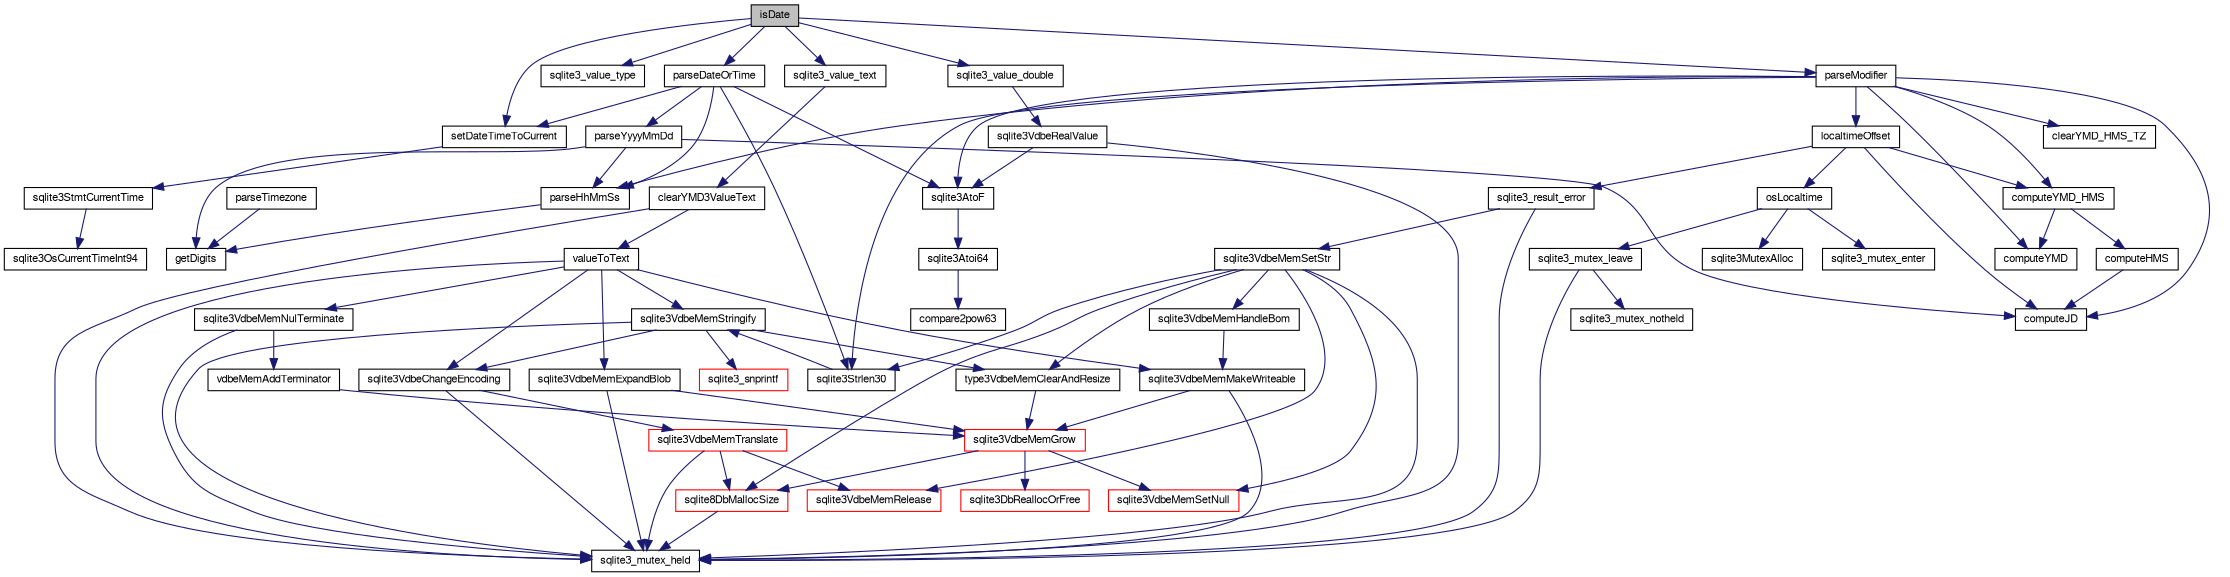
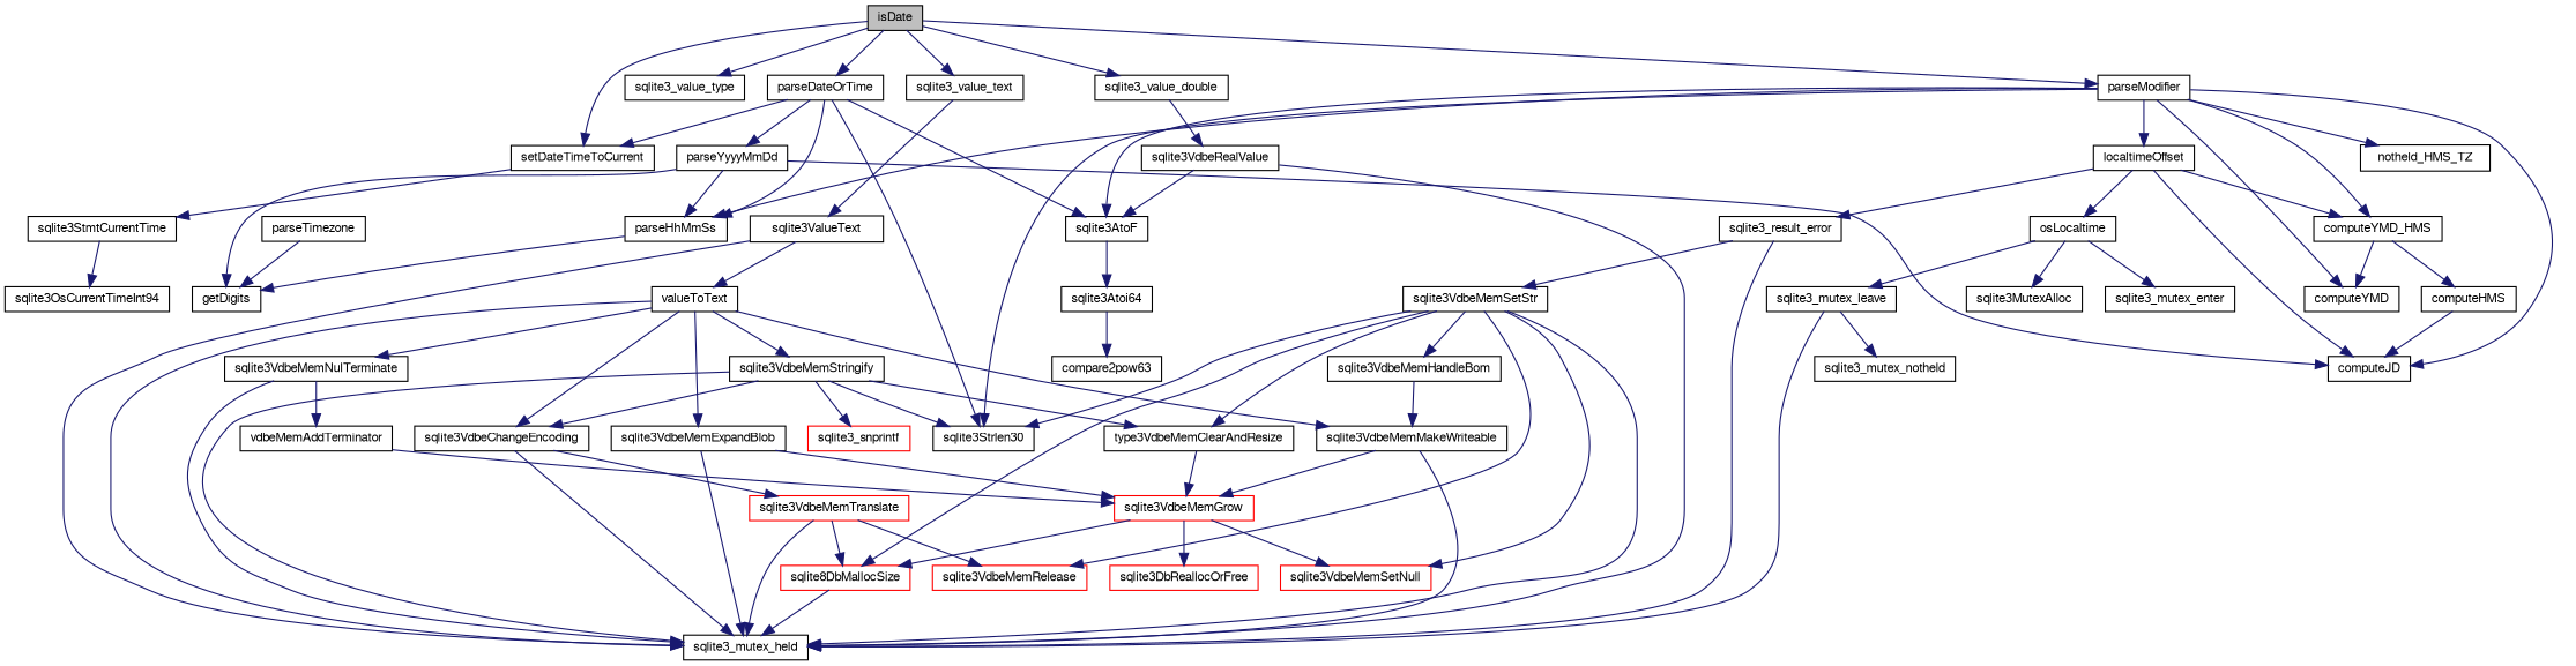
  digraph {
    rankdir=TB
    node [color=black fillcolor=white fontname=FreeSans fontsize=10 shape=record style=filled]
    edge [color=midnightblue fontname=FreeSans fontsize=10 labelfontname=FreeSans labelfontsize=10 style=solid]
    n1 [fillcolor=grey75 fontcolor=black height=0.2 label=isDate width=0.4]
    n2 [height=0.2 label=setDateTimeToCurrent width=0.4]
    n3 [height=0.2 label=sqlite3_value_type width=0.4]
    n4 [height=0.2 label=sqlite3_value_double width=0.4]
    n5 [height=0.2 label=sqlite3_value_text width=0.4]
    n6 [height=0.2 label=parseDateOrTime width=0.4]
    n7 [height=0.2 label=parseModifier width=0.4]
    n8 [height=0.2 label=sqlite3StmtCurrentTime width=0.4]
    n9 [height=0.2 label=sqlite3VdbeRealValue width=0.4]
-   n10 [height=0.2 label=clearYMD3ValueText width=0.4]
+   n10 [height=0.2 label=sqlite3ValueText width=0.4]
    n11 [height=0.2 label=sqlite3AtoF width=0.4]
    n12 [height=0.2 label=sqlite3Strlen30 width=0.4]
    n13 [height=0.2 label=parseYyyyMmDd width=0.4]
    n14 [height=0.2 label=parseHhMmSs width=0.4]
    n15 [height=0.2 label=computeJD width=0.4]
    n16 [height=0.2 label=localtimeOffset width=0.4]
    n17 [height=0.2 label=computeYMD_HMS width=0.4]
    n18 [height=0.2 label=computeYMD width=0.4]
-   n19 [height=0.2 label=clearYMD_HMS_TZ width=0.4]
+   n19 [height=0.2 label=notheld_HMS_TZ width=0.4]
    n20 [height=0.2 label=sqlite3OsCurrentTimeInt94 width=0.4]
    n21 [height=0.2 label=sqlite3_mutex_held width=0.4]
    n22 [height=0.2 label=sqlite3Atoi64 width=0.4]
    n23 [height=0.2 label=compare2pow63 width=0.4]
    n24 [height=0.2 label=valueToText width=0.4]
    n25 [height=0.2 label=sqlite3VdbeMemExpandBlob width=0.4]
    n26 [height=0.2 label=sqlite3VdbeChangeEncoding width=0.4]
    n27 [height=0.2 label=sqlite3VdbeMemMakeWriteable width=0.4]
    n28 [height=0.2 label=sqlite3VdbeMemNulTerminate width=0.4]
    n29 [height=0.2 label=sqlite3VdbeMemStringify width=0.4]
    n30 [color=red height=0.2 label=sqlite3VdbeMemGrow width=0.4]
    n31 [color=red height=0.2 label=sqlite3VdbeMemTranslate width=0.4]
    n32 [height=0.2 label=vdbeMemAddTerminator width=0.4]
    n33 [height=0.2 label=type3VdbeMemClearAndResize width=0.4]
    n34 [color=red height=0.2 label=sqlite3_snprintf width=0.4]
    n35 [color=red height=0.2 label=sqlite8DbMallocSize width=0.4]
    n36 [color=red height=0.2 label=sqlite3DbReallocOrFree width=0.4]
    n37 [color=red height=0.2 label=sqlite3VdbeMemSetNull width=0.4]
    n38 [color=red height=0.2 label=sqlite3VdbeMemRelease width=0.4]
    n39 [height=0.2 label=getDigits width=0.4]
    n40 [height=0.2 label=parseTimezone width=0.4]
    n41 [height=0.2 label=osLocaltime width=0.4]
    n42 [height=0.2 label=sqlite3_result_error width=0.4]
    n43 [height=0.2 label=computeHMS width=0.4]
    n44 [height=0.2 label=sqlite3MutexAlloc width=0.4]
    n45 [height=0.2 label=sqlite3_mutex_enter width=0.4]
    n46 [height=0.2 label=sqlite3_mutex_leave width=0.4]
    n47 [height=0.2 label=sqlite3VdbeMemSetStr width=0.4]
    n48 [height=0.2 label=sqlite3_mutex_notheld width=0.4]
    n49 [height=0.2 label=sqlite3VdbeMemHandleBom width=0.4]
    n1 -> n2
    n1 -> n3
    n1 -> n4
    n1 -> n5
    n1 -> n6
    n1 -> n7
    n2 -> n8
    n4 -> n9
    n5 -> n10
    n6 -> n2
    n6 -> n11
    n6 -> n12
    n6 -> n13
    n6 -> n14
    n7 -> n11
    n7 -> n12
    n7 -> n14
    n7 -> n15
    n7 -> n16
    n7 -> n17
    n7 -> n18
    n7 -> n19
    n8 -> n20
    n9 -> n11
    n9 -> n21
    n10 -> n21
    n10 -> n24
    n11 -> n22
    n13 -> n14
    n13 -> n15
    n13 -> n39
    n14 -> n39
    n16 -> n15
    n16 -> n17
    n16 -> n41
    n16 -> n42
    n17 -> n18
    n17 -> n43
    n22 -> n23
    n24 -> n21
    n24 -> n25
    n24 -> n26
    n24 -> n27
    n24 -> n28
    n24 -> n29
    n25 -> n21
    n25 -> n30
    n26 -> n21
    n26 -> n31
    n27 -> n21
    n27 -> n30
    n28 -> n21
    n28 -> n32
-   n12 -> n29
+   n29 -> n12
    n29 -> n21
    n29 -> n26
    n29 -> n33
    n29 -> n34
    n30 -> n35
    n30 -> n36
    n30 -> n37
    n31 -> n21
    n31 -> n35
    n31 -> n38
    n32 -> n30
    n33 -> n30
    n35 -> n21
    n40 -> n39
    n41 -> n44
    n41 -> n45
    n41 -> n46
    n42 -> n21
    n42 -> n47
    n43 -> n15
    n46 -> n21
    n46 -> n48
    n47 -> n12
    n47 -> n21
    n47 -> n33
    n47 -> n35
    n47 -> n37
    n47 -> n38
    n47 -> n49
    n49 -> n27
  }
